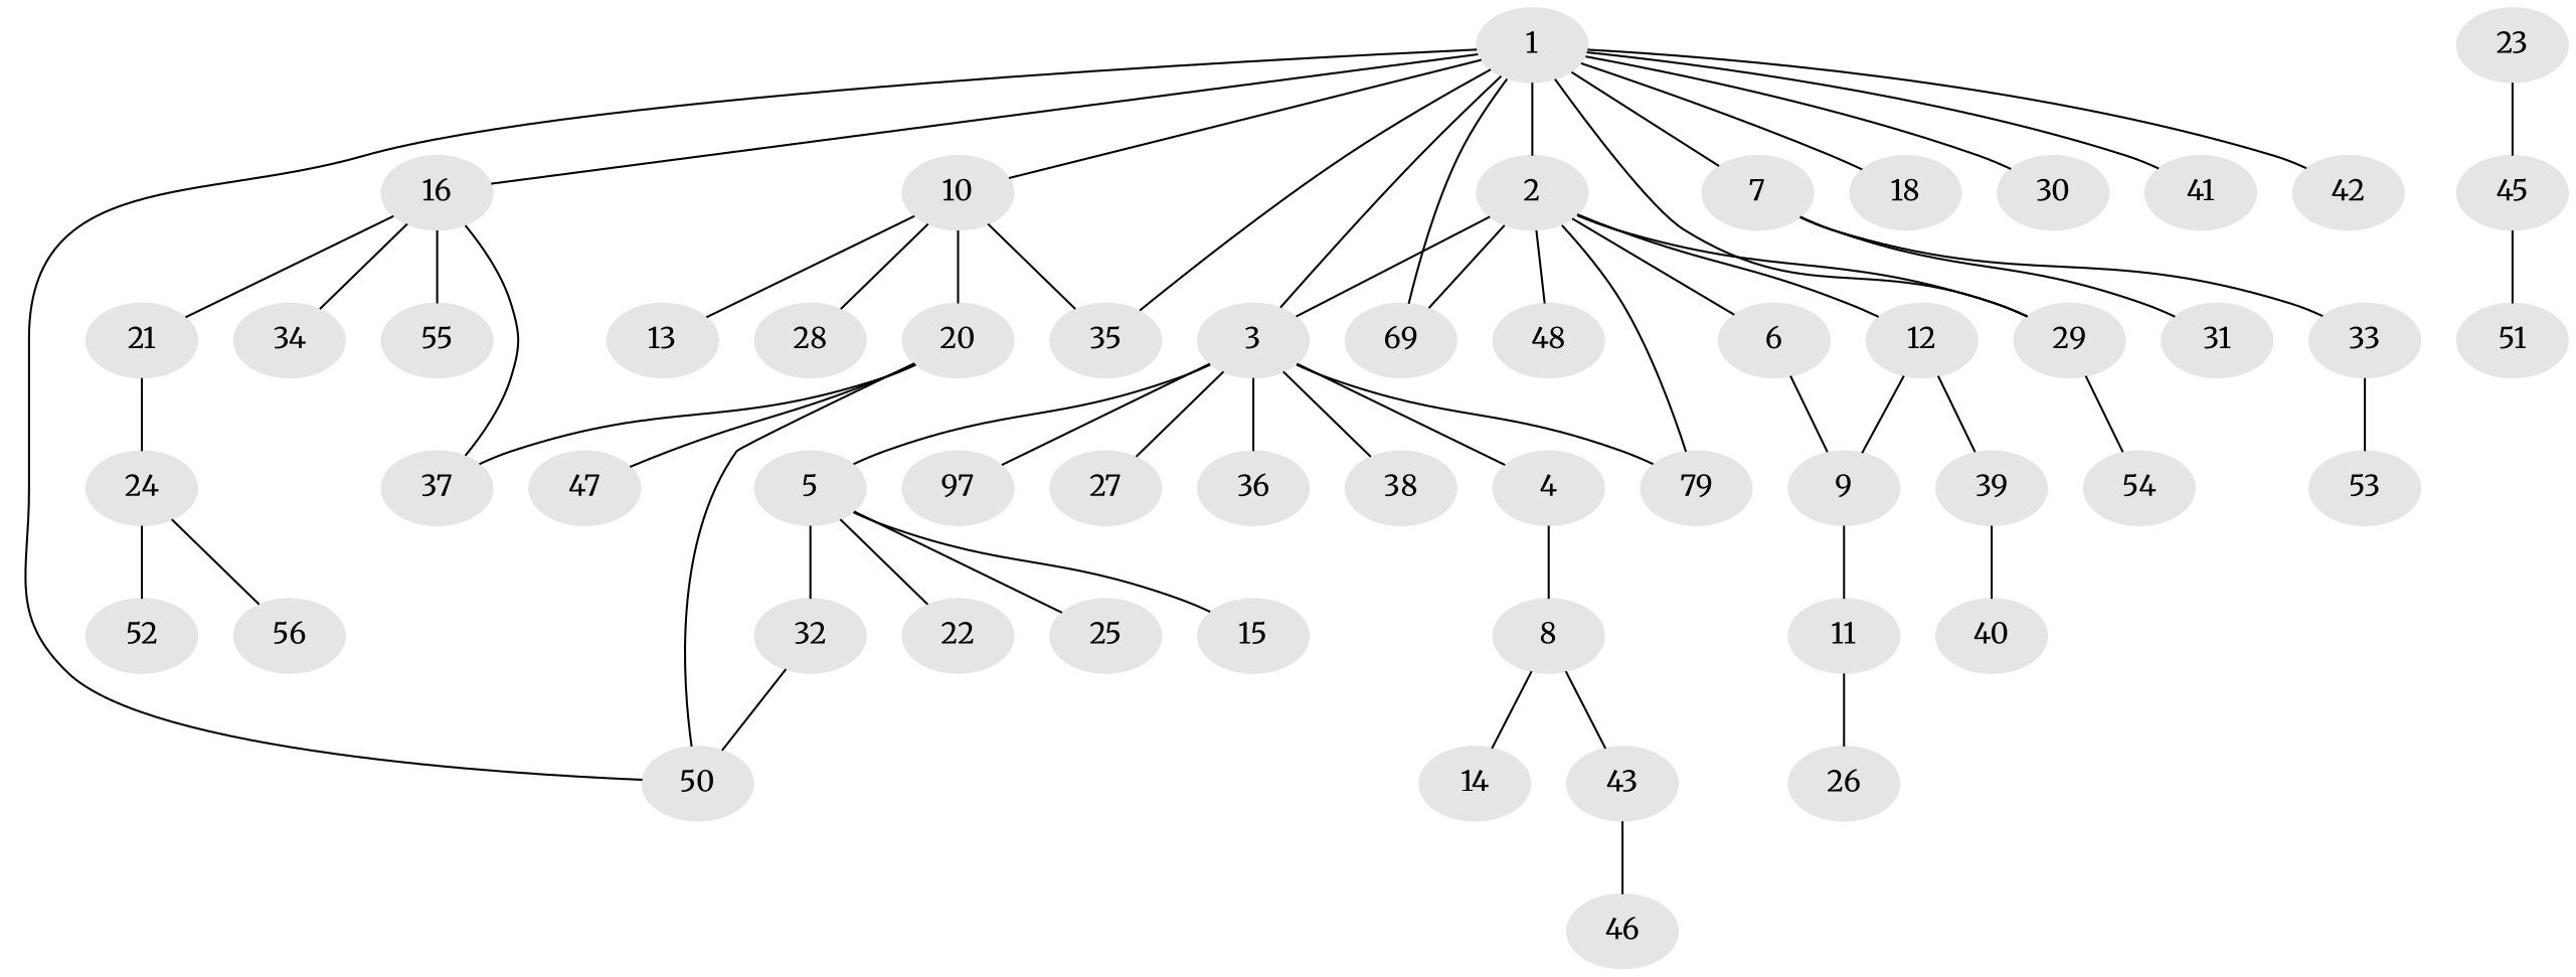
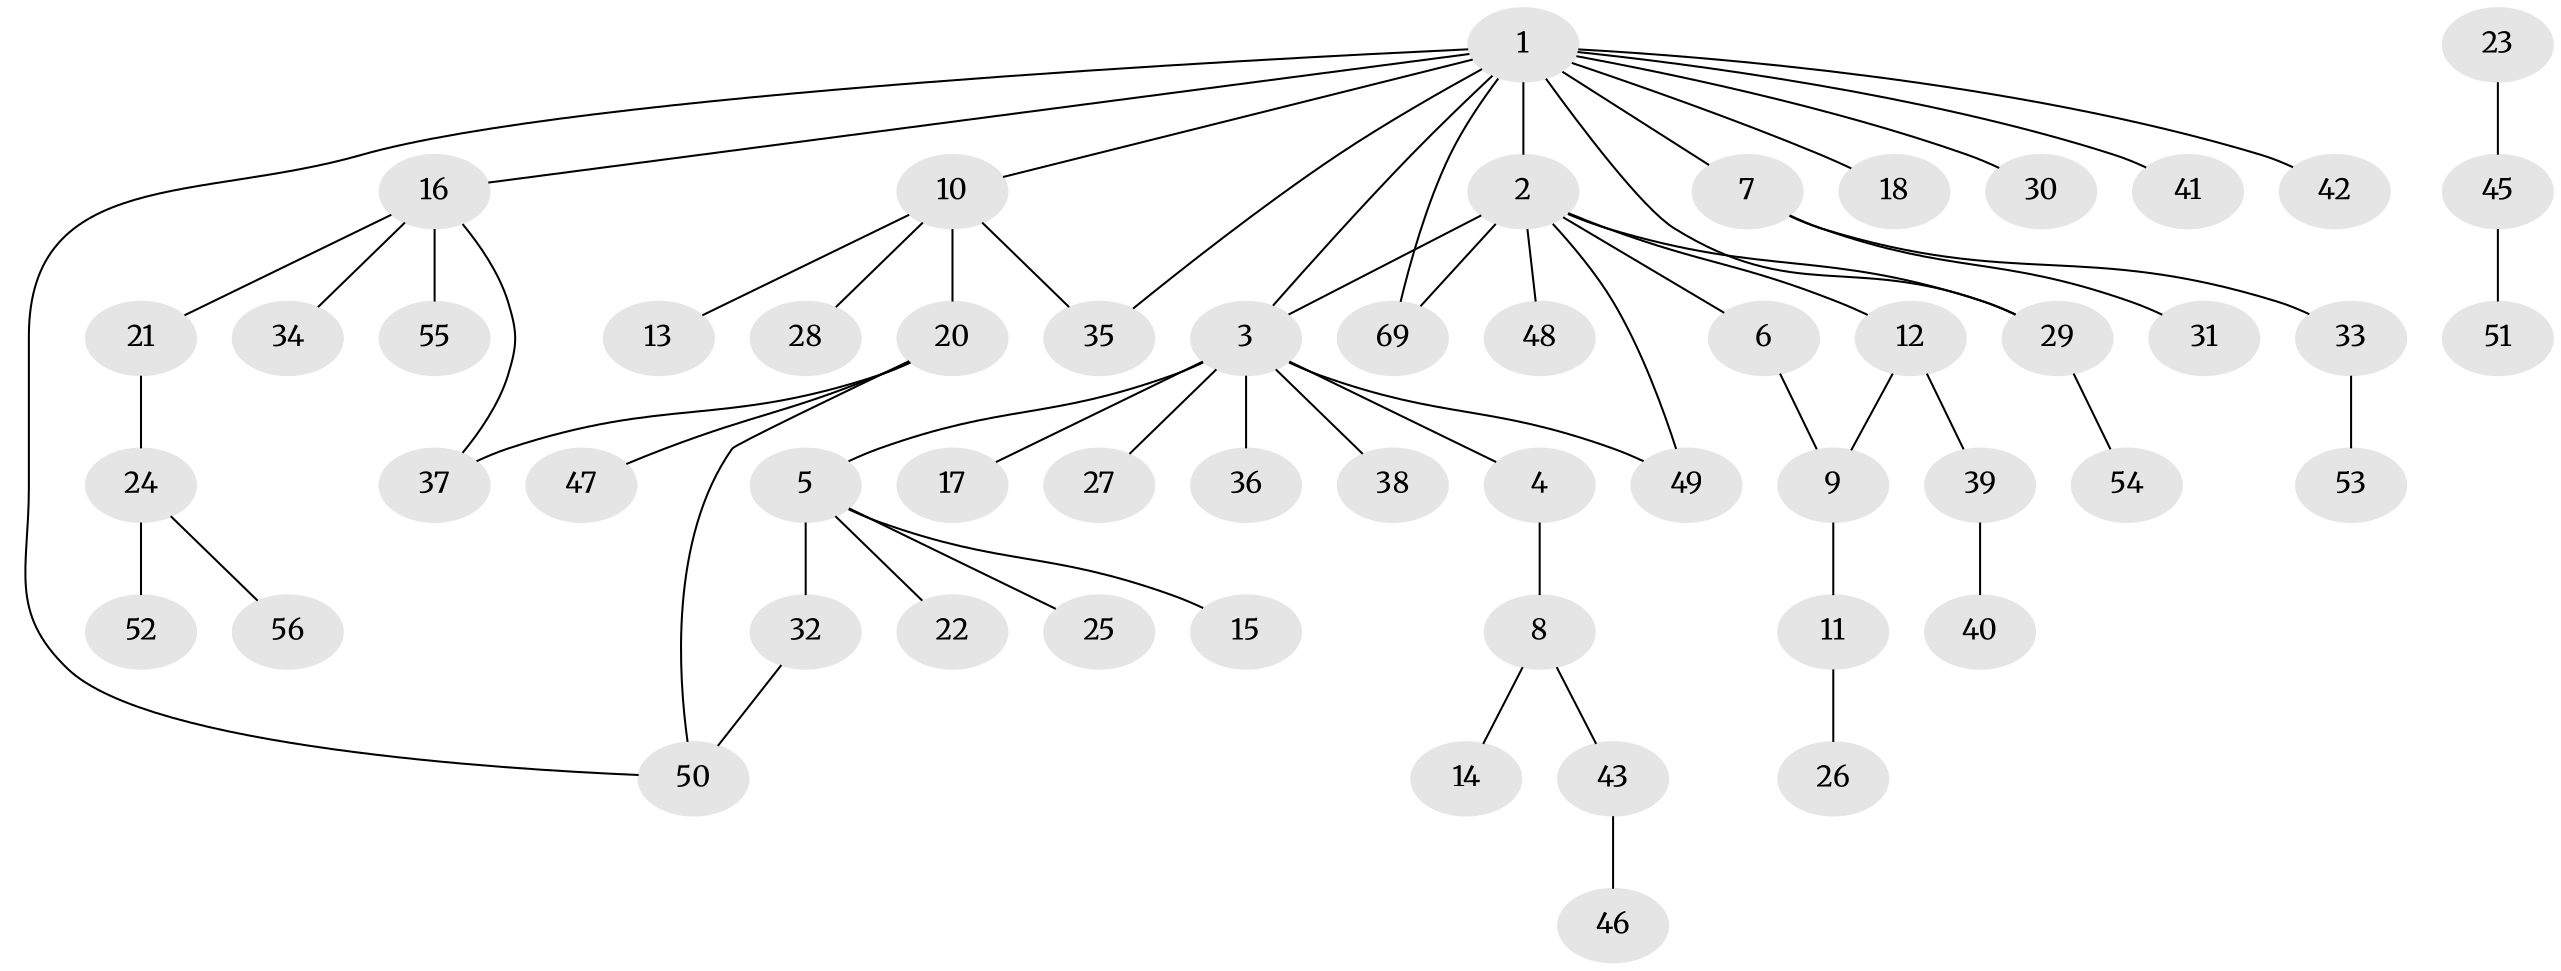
  graph {
    fontname=Merriweather
    node [color=gray90 fontname=Merriweather style=filled]
    edge [fontname=Merriweather]
    1
    2
    3
    7
    10
    16
    18
    n8 [label=69]
    29
    30
    35
    41
    42
    50
    6
    12
    48
-   49 [label=79]
+   49
    4
    5
-   17 [label=97]
+   17
    27
    36
    38
    31
    33
    9
    11
    13
    20
    28
    21
    34
    37
    55
    54
    39
    8
    15
    22
    25
    32
    14
    43
    23
    45
    53
    46
    26
    47
    40
    24
    52
    56
    51
    1 -- 2
    1 -- 3
    1 -- 7
    1 -- 10
    1 -- 16
    1 -- 18
    1 -- n8
    1 -- 29
    1 -- 30
    1 -- 35
    1 -- 41
    1 -- 42
    1 -- 50
    2 -- 3
    2 -- n8
    2 -- 29
    2 -- 6
    2 -- 12
    2 -- 48
    2 -- 49
    3 -- 49
    3 -- 4
    3 -- 5
    3 -- 17
    3 -- 27
    3 -- 36
    3 -- 38
    7 -- 31
    7 -- 33
    10 -- 35
    10 -- 13
    10 -- 20
    10 -- 28
    16 -- 21
    16 -- 34
    16 -- 37
    16 -- 55
    29 -- 54
    6 -- 9
    12 -- 9
    12 -- 39
    4 -- 8
    5 -- 15
    5 -- 22
    5 -- 25
    5 -- 32
    33 -- 53
    9 -- 11
    11 -- 26
    20 -- 50
    20 -- 37
    20 -- 47
    21 -- 24
    39 -- 40
    8 -- 14
    8 -- 43
    32 -- 50
    43 -- 46
    23 -- 45
    45 -- 51
    24 -- 52
    24 -- 56
  }
